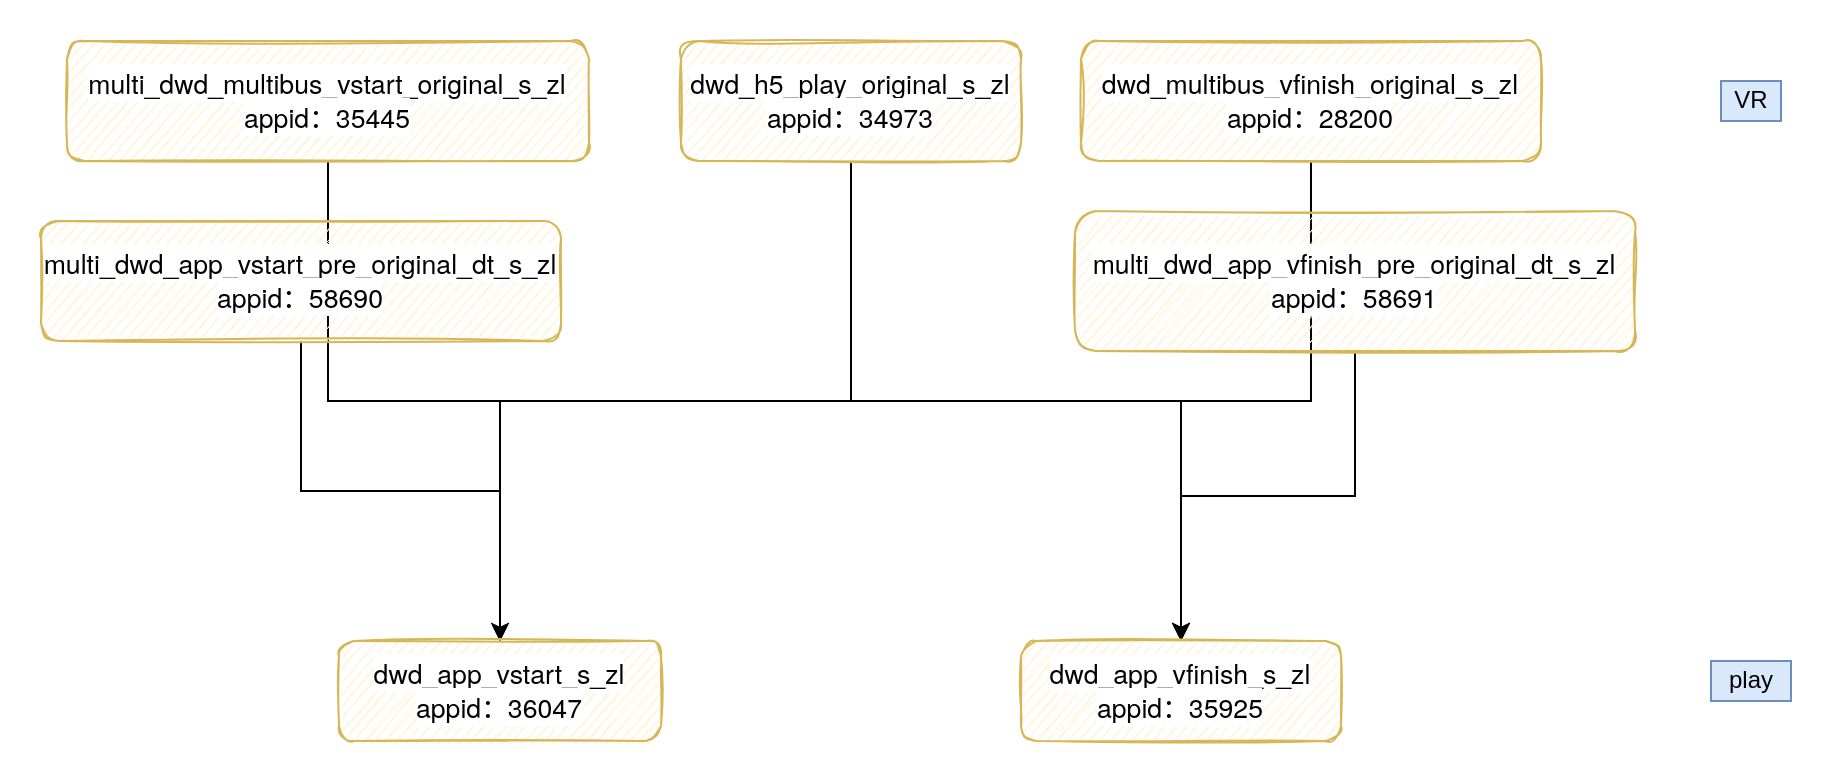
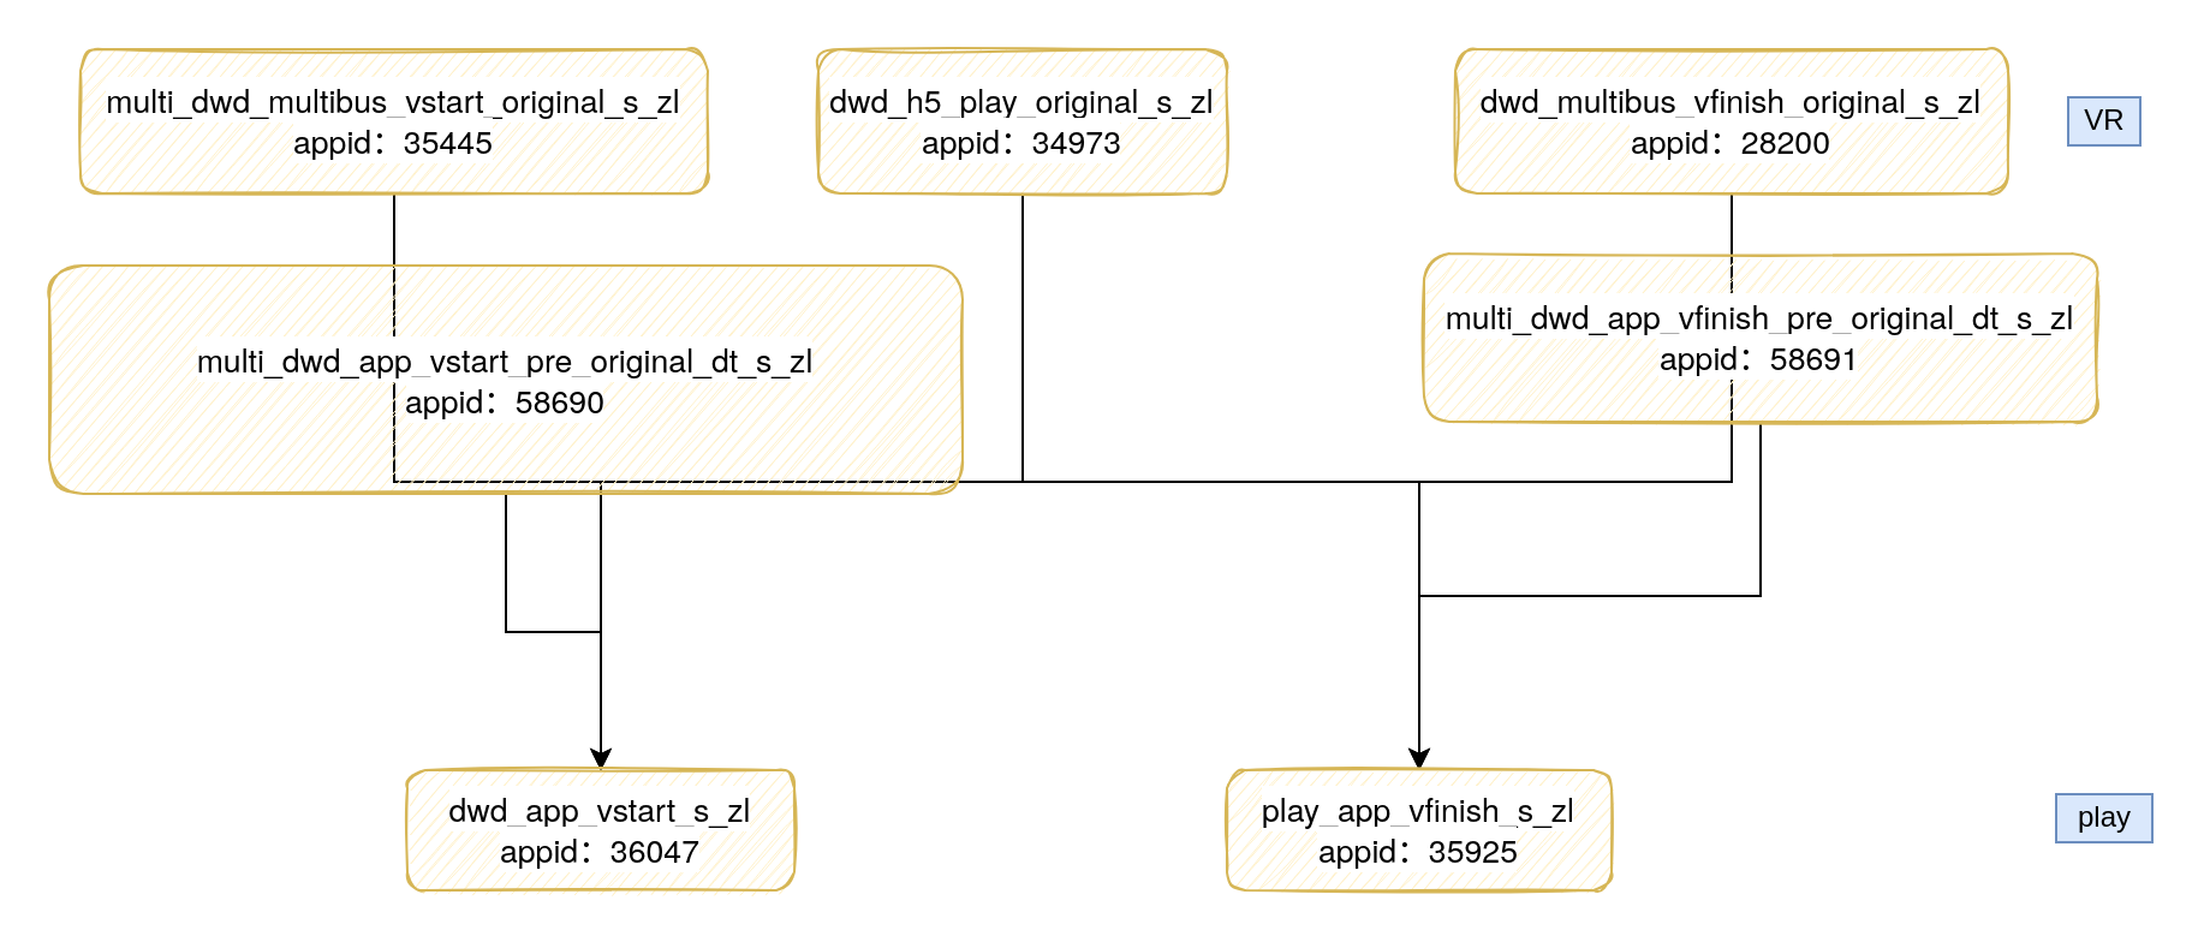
  <mxCell id="0" />
  <mxCell id="1" parent="0" />
  <mxCell id="2" style="edgeStyle=orthogonalEdgeStyle;rounded=0;orthogonalLoop=1;jettySize=auto;html=1;exitX=0.5;exitY=1;exitDx=0;exitDy=0;endArrow=open;" edge="1" parent="1" source="3" target="13"><mxGeometry relative="1" as="geometry" /></mxCell>
  <mxCell id="3" value="&lt;span style=&quot;font-family: &amp;quot;Helvetica Neue&amp;quot;, Helvetica, &amp;quot;PingFang SC&amp;quot;, &amp;quot;Microsoft YaHei&amp;quot;, &amp;quot;Source Han Sans SC&amp;quot;, &amp;quot;Noto Sans CJK SC&amp;quot;, &amp;quot;WenQuanYi Micro Hei&amp;quot;, sans-serif; font-size: 13.333px; text-align: left; caret-color: rgb(30, 111, 255); background-color: rgb(255, 255, 255);&quot;&gt;multi_dwd_multibus_vstart_original_s_zl&lt;br&gt;appid：&lt;/span&gt;&lt;span style=&quot;font-family: &amp;quot;Helvetica Neue&amp;quot;, Helvetica, &amp;quot;PingFang SC&amp;quot;, &amp;quot;Microsoft YaHei&amp;quot;, &amp;quot;Source Han Sans SC&amp;quot;, &amp;quot;Noto Sans CJK SC&amp;quot;, &amp;quot;WenQuanYi Micro Hei&amp;quot;, sans-serif; font-size: 13.333px; text-align: right; caret-color: rgb(30, 111, 255); background-color: rgb(255, 255, 255);&quot;&gt;35445&lt;/span&gt;&lt;span style=&quot;font-family: &amp;quot;Helvetica Neue&amp;quot;, Helvetica, &amp;quot;PingFang SC&amp;quot;, &amp;quot;Microsoft YaHei&amp;quot;, &amp;quot;Source Han Sans SC&amp;quot;, &amp;quot;Noto Sans CJK SC&amp;quot;, &amp;quot;WenQuanYi Micro Hei&amp;quot;, sans-serif; font-size: 13.333px; text-align: left; caret-color: rgb(30, 111, 255); background-color: rgb(255, 255, 255);&quot;&gt;&lt;br&gt;&lt;/span&gt;" style="rounded=1;whiteSpace=wrap;html=1;sketch=1;fillColor=#fff2cc;strokeColor=#d6b656;glass=0;shadow=0;" vertex="1" parent="1"><mxGeometry x="33" y="20" width="261" height="60" as="geometry" /></mxCell>
  <mxCell id="4" style="edgeStyle=orthogonalEdgeStyle;rounded=0;orthogonalLoop=1;jettySize=auto;html=1;exitX=0.5;exitY=1;exitDx=0;exitDy=0;entryX=0.5;entryY=0;entryDx=0;entryDy=0;" edge="1" parent="1" source="6" target="14"><mxGeometry relative="1" as="geometry" /></mxCell>
  <mxCell id="5" style="edgeStyle=orthogonalEdgeStyle;rounded=0;orthogonalLoop=1;jettySize=auto;html=1;exitX=0.5;exitY=1;exitDx=0;exitDy=0;entryX=0.5;entryY=0;entryDx=0;entryDy=0;" edge="1" parent="1" source="6" target="13"><mxGeometry relative="1" as="geometry" /></mxCell>
  <mxCell id="6" value="&lt;span style=&quot;font-family: &amp;quot;Helvetica Neue&amp;quot;, Helvetica, &amp;quot;PingFang SC&amp;quot;, &amp;quot;Microsoft YaHei&amp;quot;, &amp;quot;Source Han Sans SC&amp;quot;, &amp;quot;Noto Sans CJK SC&amp;quot;, &amp;quot;WenQuanYi Micro Hei&amp;quot;, sans-serif; font-size: 13.333px; text-align: left; caret-color: rgb(30, 111, 255); background-color: rgb(255, 255, 255);&quot;&gt;dwd_h5_play_original_s_zl&lt;br&gt;appid：&lt;/span&gt;&lt;span style=&quot;font-family: &amp;quot;Helvetica Neue&amp;quot;, Helvetica, &amp;quot;PingFang SC&amp;quot;, &amp;quot;Microsoft YaHei&amp;quot;, &amp;quot;Source Han Sans SC&amp;quot;, &amp;quot;Noto Sans CJK SC&amp;quot;, &amp;quot;WenQuanYi Micro Hei&amp;quot;, sans-serif; font-size: 13.333px; text-align: right; caret-color: rgb(30, 111, 255); background-color: rgb(255, 255, 255);&quot;&gt;34973&lt;/span&gt;&lt;span style=&quot;font-family: &amp;quot;Helvetica Neue&amp;quot;, Helvetica, &amp;quot;PingFang SC&amp;quot;, &amp;quot;Microsoft YaHei&amp;quot;, &amp;quot;Source Han Sans SC&amp;quot;, &amp;quot;Noto Sans CJK SC&amp;quot;, &amp;quot;WenQuanYi Micro Hei&amp;quot;, sans-serif; font-size: 13.333px; text-align: left; caret-color: rgb(30, 111, 255); background-color: rgb(255, 255, 255);&quot;&gt;&lt;br&gt;&lt;/span&gt;" style="rounded=1;whiteSpace=wrap;html=1;sketch=1;fillColor=#fff2cc;strokeColor=#d6b656;glass=0;shadow=0;" vertex="1" parent="1"><mxGeometry x="340" y="20" width="170" height="60" as="geometry" /></mxCell>
  <mxCell id="7" style="edgeStyle=orthogonalEdgeStyle;rounded=0;orthogonalLoop=1;jettySize=auto;html=1;exitX=0.5;exitY=1;exitDx=0;exitDy=0;" edge="1" parent="1" source="8" target="14"><mxGeometry relative="1" as="geometry" /></mxCell>
- <mxCell id="8" value="&lt;span style=&quot;font-family: &amp;quot;Helvetica Neue&amp;quot;, Helvetica, &amp;quot;PingFang SC&amp;quot;, &amp;quot;Microsoft YaHei&amp;quot;, &amp;quot;Source Han Sans SC&amp;quot;, &amp;quot;Noto Sans CJK SC&amp;quot;, &amp;quot;WenQuanYi Micro Hei&amp;quot;, sans-serif; font-size: 13.333px; text-align: left; caret-color: rgb(30, 111, 255); background-color: rgb(255, 255, 255);&quot;&gt;dwd_multibus_vfinish_original_s_zl&lt;br&gt;appid：&lt;/span&gt;&lt;span style=&quot;font-family: &amp;quot;Helvetica Neue&amp;quot;, Helvetica, &amp;quot;PingFang SC&amp;quot;, &amp;quot;Microsoft YaHei&amp;quot;, &amp;quot;Source Han Sans SC&amp;quot;, &amp;quot;Noto Sans CJK SC&amp;quot;, &amp;quot;WenQuanYi Micro Hei&amp;quot;, sans-serif; font-size: 13.333px; text-align: right; caret-color: rgb(30, 111, 255); background-color: rgb(255, 255, 255);&quot;&gt;28200&lt;/span&gt;&lt;span style=&quot;font-family: &amp;quot;Helvetica Neue&amp;quot;, Helvetica, &amp;quot;PingFang SC&amp;quot;, &amp;quot;Microsoft YaHei&amp;quot;, &amp;quot;Source Han Sans SC&amp;quot;, &amp;quot;Noto Sans CJK SC&amp;quot;, &amp;quot;WenQuanYi Micro Hei&amp;quot;, sans-serif; font-size: 13.333px; text-align: left; caret-color: rgb(30, 111, 255); background-color: rgb(255, 255, 255);&quot;&gt;&lt;br&gt;&lt;/span&gt;" style="rounded=1;whiteSpace=wrap;html=1;sketch=1;fillColor=#fff2cc;strokeColor=#d6b656;glass=0;shadow=0;" vertex="1" parent="1"><mxGeometry x="540" y="20" width="230" height="60" as="geometry" /></mxCell>
+ <mxCell id="8" value="&lt;span style=&quot;font-family: &amp;quot;Helvetica Neue&amp;quot;, Helvetica, &amp;quot;PingFang SC&amp;quot;, &amp;quot;Microsoft YaHei&amp;quot;, &amp;quot;Source Han Sans SC&amp;quot;, &amp;quot;Noto Sans CJK SC&amp;quot;, &amp;quot;WenQuanYi Micro Hei&amp;quot;, sans-serif; font-size: 13.333px; text-align: left; caret-color: rgb(30, 111, 255); background-color: rgb(255, 255, 255);&quot;&gt;dwd_multibus_vfinish_original_s_zl&lt;br&gt;appid：&lt;/span&gt;&lt;span style=&quot;font-family: &amp;quot;Helvetica Neue&amp;quot;, Helvetica, &amp;quot;PingFang SC&amp;quot;, &amp;quot;Microsoft YaHei&amp;quot;, &amp;quot;Source Han Sans SC&amp;quot;, &amp;quot;Noto Sans CJK SC&amp;quot;, &amp;quot;WenQuanYi Micro Hei&amp;quot;, sans-serif; font-size: 13.333px; text-align: right; caret-color: rgb(30, 111, 255); background-color: rgb(255, 255, 255);&quot;&gt;28200&lt;/span&gt;&lt;span style=&quot;font-family: &amp;quot;Helvetica Neue&amp;quot;, Helvetica, &amp;quot;PingFang SC&amp;quot;, &amp;quot;Microsoft YaHei&amp;quot;, &amp;quot;Source Han Sans SC&amp;quot;, &amp;quot;Noto Sans CJK SC&amp;quot;, &amp;quot;WenQuanYi Micro Hei&amp;quot;, sans-serif; font-size: 13.333px; text-align: left; caret-color: rgb(30, 111, 255); background-color: rgb(255, 255, 255);&quot;&gt;&lt;br&gt;&lt;/span&gt;" style="rounded=1;whiteSpace=wrap;html=1;sketch=1;fillColor=#fff2cc;strokeColor=#d6b656;glass=0;shadow=0;" vertex="1" parent="1"><mxGeometry x="605" y="20" width="230" height="60" as="geometry" /></mxCell>
  <mxCell id="9" value="" style="edgeStyle=orthogonalEdgeStyle;rounded=0;orthogonalLoop=1;jettySize=auto;html=1;" edge="1" parent="1" source="10" target="13"><mxGeometry relative="1" as="geometry" /></mxCell>
- <mxCell id="10" value="&lt;span style=&quot;font-family: &amp;quot;Helvetica Neue&amp;quot;, Helvetica, &amp;quot;PingFang SC&amp;quot;, &amp;quot;Microsoft YaHei&amp;quot;, &amp;quot;Source Han Sans SC&amp;quot;, &amp;quot;Noto Sans CJK SC&amp;quot;, &amp;quot;WenQuanYi Micro Hei&amp;quot;, sans-serif; font-size: 13.333px; text-align: left; caret-color: rgb(30, 111, 255); background-color: rgb(255, 255, 255);&quot;&gt;multi_dwd_app_vstart_pre_original_dt_s_zl&lt;br&gt;&lt;/span&gt;&lt;span style=&quot;font-family: &amp;quot;Helvetica Neue&amp;quot;, Helvetica, &amp;quot;PingFang SC&amp;quot;, &amp;quot;Microsoft YaHei&amp;quot;, &amp;quot;Source Han Sans SC&amp;quot;, &amp;quot;Noto Sans CJK SC&amp;quot;, &amp;quot;WenQuanYi Micro Hei&amp;quot;, sans-serif; font-size: 13.333px; text-align: right; caret-color: rgb(30, 111, 255); background-color: rgb(255, 255, 255);&quot;&gt;appid：58690&lt;/span&gt;&lt;span style=&quot;font-family: &amp;quot;Helvetica Neue&amp;quot;, Helvetica, &amp;quot;PingFang SC&amp;quot;, &amp;quot;Microsoft YaHei&amp;quot;, &amp;quot;Source Han Sans SC&amp;quot;, &amp;quot;Noto Sans CJK SC&amp;quot;, &amp;quot;WenQuanYi Micro Hei&amp;quot;, sans-serif; font-size: 13.333px; text-align: left; caret-color: rgb(30, 111, 255); background-color: rgb(255, 255, 255);&quot;&gt;&lt;br&gt;&lt;/span&gt;" style="rounded=1;whiteSpace=wrap;html=1;sketch=1;fillColor=#fff2cc;strokeColor=#d6b656;glass=0;shadow=0;" vertex="1" parent="1"><mxGeometry x="20" y="110" width="260" height="60" as="geometry" /></mxCell>
+ <mxCell id="10" value="&lt;span style=&quot;font-family: &amp;quot;Helvetica Neue&amp;quot;, Helvetica, &amp;quot;PingFang SC&amp;quot;, &amp;quot;Microsoft YaHei&amp;quot;, &amp;quot;Source Han Sans SC&amp;quot;, &amp;quot;Noto Sans CJK SC&amp;quot;, &amp;quot;WenQuanYi Micro Hei&amp;quot;, sans-serif; font-size: 13.333px; text-align: left; caret-color: rgb(30, 111, 255); background-color: rgb(255, 255, 255);&quot;&gt;multi_dwd_app_vstart_pre_original_dt_s_zl&lt;br&gt;&lt;/span&gt;&lt;span style=&quot;font-family: &amp;quot;Helvetica Neue&amp;quot;, Helvetica, &amp;quot;PingFang SC&amp;quot;, &amp;quot;Microsoft YaHei&amp;quot;, &amp;quot;Source Han Sans SC&amp;quot;, &amp;quot;Noto Sans CJK SC&amp;quot;, &amp;quot;WenQuanYi Micro Hei&amp;quot;, sans-serif; font-size: 13.333px; text-align: right; caret-color: rgb(30, 111, 255); background-color: rgb(255, 255, 255);&quot;&gt;appid：58690&lt;/span&gt;&lt;span style=&quot;font-family: &amp;quot;Helvetica Neue&amp;quot;, Helvetica, &amp;quot;PingFang SC&amp;quot;, &amp;quot;Microsoft YaHei&amp;quot;, &amp;quot;Source Han Sans SC&amp;quot;, &amp;quot;Noto Sans CJK SC&amp;quot;, &amp;quot;WenQuanYi Micro Hei&amp;quot;, sans-serif; font-size: 13.333px; text-align: left; caret-color: rgb(30, 111, 255); background-color: rgb(255, 255, 255);&quot;&gt;&lt;br&gt;&lt;/span&gt;" style="rounded=1;whiteSpace=wrap;html=1;sketch=1;fillColor=#fff2cc;strokeColor=#d6b656;glass=0;shadow=0;" vertex="1" parent="1"><mxGeometry x="20" y="110" width="380" height="95" as="geometry" /></mxCell>
  <mxCell id="11" value="" style="edgeStyle=orthogonalEdgeStyle;rounded=0;orthogonalLoop=1;jettySize=auto;html=1;" edge="1" parent="1" source="12" target="14"><mxGeometry relative="1" as="geometry" /></mxCell>
- <mxCell id="12" value="&lt;span style=&quot;font-family: &amp;quot;Helvetica Neue&amp;quot;, Helvetica, &amp;quot;PingFang SC&amp;quot;, &amp;quot;Microsoft YaHei&amp;quot;, &amp;quot;Source Han Sans SC&amp;quot;, &amp;quot;Noto Sans CJK SC&amp;quot;, &amp;quot;WenQuanYi Micro Hei&amp;quot;, sans-serif; font-size: 13.333px; text-align: left; caret-color: rgb(30, 111, 255); background-color: rgb(255, 255, 255);&quot;&gt;multi_dwd_app_vfinish_pre_original_dt_s_zl&lt;br&gt;appid：&lt;/span&gt;&lt;span style=&quot;font-family: &amp;quot;Helvetica Neue&amp;quot;, Helvetica, &amp;quot;PingFang SC&amp;quot;, &amp;quot;Microsoft YaHei&amp;quot;, &amp;quot;Source Han Sans SC&amp;quot;, &amp;quot;Noto Sans CJK SC&amp;quot;, &amp;quot;WenQuanYi Micro Hei&amp;quot;, sans-serif; font-size: 13.333px; text-align: right; caret-color: rgb(30, 111, 255); background-color: rgb(255, 255, 255);&quot;&gt;58691&lt;/span&gt;&lt;span style=&quot;font-family: &amp;quot;Helvetica Neue&amp;quot;, Helvetica, &amp;quot;PingFang SC&amp;quot;, &amp;quot;Microsoft YaHei&amp;quot;, &amp;quot;Source Han Sans SC&amp;quot;, &amp;quot;Noto Sans CJK SC&amp;quot;, &amp;quot;WenQuanYi Micro Hei&amp;quot;, sans-serif; font-size: 13.333px; text-align: left; caret-color: rgb(30, 111, 255); background-color: rgb(255, 255, 255);&quot;&gt;&lt;br&gt;&lt;/span&gt;" style="rounded=1;whiteSpace=wrap;html=1;sketch=1;fillColor=#fff2cc;strokeColor=#d6b656;glass=0;shadow=0;" vertex="1" parent="1"><mxGeometry x="537" y="105" width="280" height="70" as="geometry" /></mxCell>
+ <mxCell id="12" value="&lt;span style=&quot;font-family: &amp;quot;Helvetica Neue&amp;quot;, Helvetica, &amp;quot;PingFang SC&amp;quot;, &amp;quot;Microsoft YaHei&amp;quot;, &amp;quot;Source Han Sans SC&amp;quot;, &amp;quot;Noto Sans CJK SC&amp;quot;, &amp;quot;WenQuanYi Micro Hei&amp;quot;, sans-serif; font-size: 13.333px; text-align: left; caret-color: rgb(30, 111, 255); background-color: rgb(255, 255, 255);&quot;&gt;multi_dwd_app_vfinish_pre_original_dt_s_zl&lt;br&gt;appid：&lt;/span&gt;&lt;span style=&quot;font-family: &amp;quot;Helvetica Neue&amp;quot;, Helvetica, &amp;quot;PingFang SC&amp;quot;, &amp;quot;Microsoft YaHei&amp;quot;, &amp;quot;Source Han Sans SC&amp;quot;, &amp;quot;Noto Sans CJK SC&amp;quot;, &amp;quot;WenQuanYi Micro Hei&amp;quot;, sans-serif; font-size: 13.333px; text-align: right; caret-color: rgb(30, 111, 255); background-color: rgb(255, 255, 255);&quot;&gt;58691&lt;/span&gt;&lt;span style=&quot;font-family: &amp;quot;Helvetica Neue&amp;quot;, Helvetica, &amp;quot;PingFang SC&amp;quot;, &amp;quot;Microsoft YaHei&amp;quot;, &amp;quot;Source Han Sans SC&amp;quot;, &amp;quot;Noto Sans CJK SC&amp;quot;, &amp;quot;WenQuanYi Micro Hei&amp;quot;, sans-serif; font-size: 13.333px; text-align: left; caret-color: rgb(30, 111, 255); background-color: rgb(255, 255, 255);&quot;&gt;&lt;br&gt;&lt;/span&gt;" style="rounded=1;whiteSpace=wrap;html=1;sketch=1;fillColor=#fff2cc;strokeColor=#d6b656;glass=0;shadow=0;" vertex="1" parent="1"><mxGeometry x="592" y="105" width="280" height="70" as="geometry" /></mxCell>
  <mxCell id="13" value="&lt;span style=&quot;font-family: &amp;quot;Helvetica Neue&amp;quot;, Helvetica, &amp;quot;PingFang SC&amp;quot;, &amp;quot;Microsoft YaHei&amp;quot;, &amp;quot;Source Han Sans SC&amp;quot;, &amp;quot;Noto Sans CJK SC&amp;quot;, &amp;quot;WenQuanYi Micro Hei&amp;quot;, sans-serif; font-size: 13.333px; text-align: left; caret-color: rgb(30, 111, 255); background-color: rgb(255, 255, 255);&quot;&gt;dwd_app_vstart_s_zl&lt;br&gt;appid：&lt;/span&gt;&lt;span style=&quot;font-family: &amp;quot;Helvetica Neue&amp;quot;, Helvetica, &amp;quot;PingFang SC&amp;quot;, &amp;quot;Microsoft YaHei&amp;quot;, &amp;quot;Source Han Sans SC&amp;quot;, &amp;quot;Noto Sans CJK SC&amp;quot;, &amp;quot;WenQuanYi Micro Hei&amp;quot;, sans-serif; font-size: 13.333px; text-align: right; caret-color: rgb(30, 111, 255); background-color: rgb(255, 255, 255);&quot;&gt;36047&lt;/span&gt;&lt;span style=&quot;font-family: &amp;quot;Helvetica Neue&amp;quot;, Helvetica, &amp;quot;PingFang SC&amp;quot;, &amp;quot;Microsoft YaHei&amp;quot;, &amp;quot;Source Han Sans SC&amp;quot;, &amp;quot;Noto Sans CJK SC&amp;quot;, &amp;quot;WenQuanYi Micro Hei&amp;quot;, sans-serif; font-size: 13.333px; text-align: left; caret-color: rgb(30, 111, 255); background-color: rgb(255, 255, 255);&quot;&gt;&lt;br&gt;&lt;/span&gt;" style="rounded=1;whiteSpace=wrap;html=1;sketch=1;fillColor=#fff2cc;strokeColor=#d6b656;glass=0;shadow=0;" vertex="1" parent="1"><mxGeometry x="169" y="320" width="161" height="50" as="geometry" /></mxCell>
- <mxCell id="14" value="&lt;span style=&quot;font-family: &amp;quot;Helvetica Neue&amp;quot;, Helvetica, &amp;quot;PingFang SC&amp;quot;, &amp;quot;Microsoft YaHei&amp;quot;, &amp;quot;Source Han Sans SC&amp;quot;, &amp;quot;Noto Sans CJK SC&amp;quot;, &amp;quot;WenQuanYi Micro Hei&amp;quot;, sans-serif; font-size: 13.333px; text-align: left; caret-color: rgb(30, 111, 255); background-color: rgb(255, 255, 255);&quot;&gt;dwd_app_vfinish_s_zl&lt;br&gt;appid：&lt;/span&gt;&lt;span style=&quot;font-family: &amp;quot;Helvetica Neue&amp;quot;, Helvetica, &amp;quot;PingFang SC&amp;quot;, &amp;quot;Microsoft YaHei&amp;quot;, &amp;quot;Source Han Sans SC&amp;quot;, &amp;quot;Noto Sans CJK SC&amp;quot;, &amp;quot;WenQuanYi Micro Hei&amp;quot;, sans-serif; font-size: 13.333px; text-align: right; caret-color: rgb(30, 111, 255); background-color: rgb(255, 255, 255);&quot;&gt;35925&lt;/span&gt;&lt;span style=&quot;font-family: &amp;quot;Helvetica Neue&amp;quot;, Helvetica, &amp;quot;PingFang SC&amp;quot;, &amp;quot;Microsoft YaHei&amp;quot;, &amp;quot;Source Han Sans SC&amp;quot;, &amp;quot;Noto Sans CJK SC&amp;quot;, &amp;quot;WenQuanYi Micro Hei&amp;quot;, sans-serif; font-size: 13.333px; text-align: left; caret-color: rgb(30, 111, 255); background-color: rgb(255, 255, 255);&quot;&gt;&lt;br&gt;&lt;/span&gt;" style="rounded=1;whiteSpace=wrap;html=1;sketch=1;fillColor=#fff2cc;strokeColor=#d6b656;glass=0;shadow=0;" vertex="1" parent="1"><mxGeometry x="510" y="320" width="160" height="50" as="geometry" /></mxCell>
+ <mxCell id="14" value="&lt;span style=&quot;font-family: &amp;quot;Helvetica Neue&amp;quot;, Helvetica, &amp;quot;PingFang SC&amp;quot;, &amp;quot;Microsoft YaHei&amp;quot;, &amp;quot;Source Han Sans SC&amp;quot;, &amp;quot;Noto Sans CJK SC&amp;quot;, &amp;quot;WenQuanYi Micro Hei&amp;quot;, sans-serif; font-size: 13.333px; text-align: left; caret-color: rgb(30, 111, 255); background-color: rgb(255, 255, 255);&quot;&gt;play_app_vfinish_s_zl&lt;br&gt;appid：&lt;/span&gt;&lt;span style=&quot;font-family: &amp;quot;Helvetica Neue&amp;quot;, Helvetica, &amp;quot;PingFang SC&amp;quot;, &amp;quot;Microsoft YaHei&amp;quot;, &amp;quot;Source Han Sans SC&amp;quot;, &amp;quot;Noto Sans CJK SC&amp;quot;, &amp;quot;WenQuanYi Micro Hei&amp;quot;, sans-serif; font-size: 13.333px; text-align: right; caret-color: rgb(30, 111, 255); background-color: rgb(255, 255, 255);&quot;&gt;35925&lt;/span&gt;&lt;span style=&quot;font-family: &amp;quot;Helvetica Neue&amp;quot;, Helvetica, &amp;quot;PingFang SC&amp;quot;, &amp;quot;Microsoft YaHei&amp;quot;, &amp;quot;Source Han Sans SC&amp;quot;, &amp;quot;Noto Sans CJK SC&amp;quot;, &amp;quot;WenQuanYi Micro Hei&amp;quot;, sans-serif; font-size: 13.333px; text-align: left; caret-color: rgb(30, 111, 255); background-color: rgb(255, 255, 255);&quot;&gt;&lt;br&gt;&lt;/span&gt;" style="rounded=1;whiteSpace=wrap;html=1;sketch=1;fillColor=#fff2cc;strokeColor=#d6b656;glass=0;shadow=0;" vertex="1" parent="1"><mxGeometry x="510" y="320" width="160" height="50" as="geometry" /></mxCell>
  <mxCell id="15" value="VR" style="text;html=1;align=center;verticalAlign=middle;resizable=0;points=[];autosize=1;strokeColor=#6c8ebf;fillColor=#dae8fc;" vertex="1" parent="1"><mxGeometry x="860" y="40" width="30" height="20" as="geometry" /></mxCell>
  <mxCell id="16" value="play" style="text;html=1;align=center;verticalAlign=middle;resizable=0;points=[];autosize=1;strokeColor=#6c8ebf;fillColor=#dae8fc;" vertex="1" parent="1"><mxGeometry x="855" y="330" width="40" height="20" as="geometry" /></mxCell>
  <mxCell id="17" style="edgeStyle=orthogonalEdgeStyle;rounded=0;orthogonalLoop=1;jettySize=auto;html=1;exitX=0.5;exitY=1;exitDx=0;exitDy=0;" edge="1" parent="1" source="14" target="14"><mxGeometry relative="1" as="geometry" /></mxCell>
